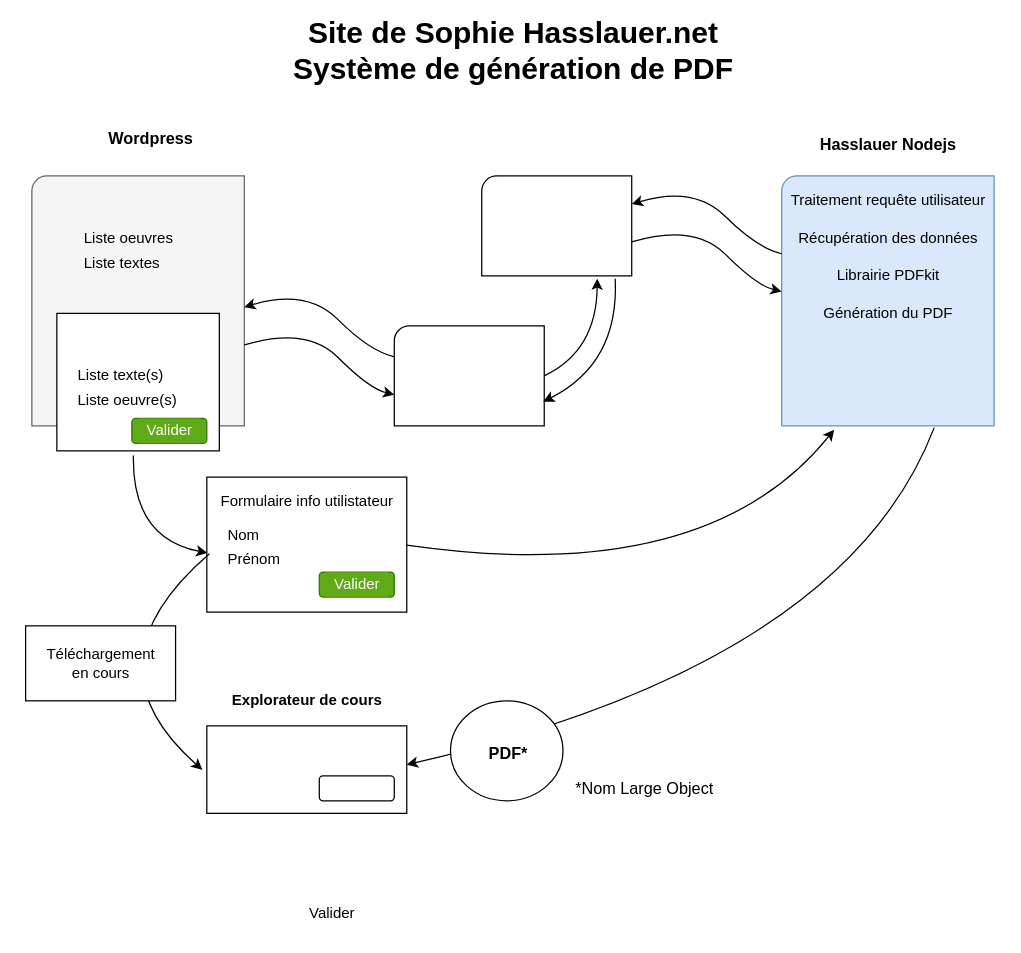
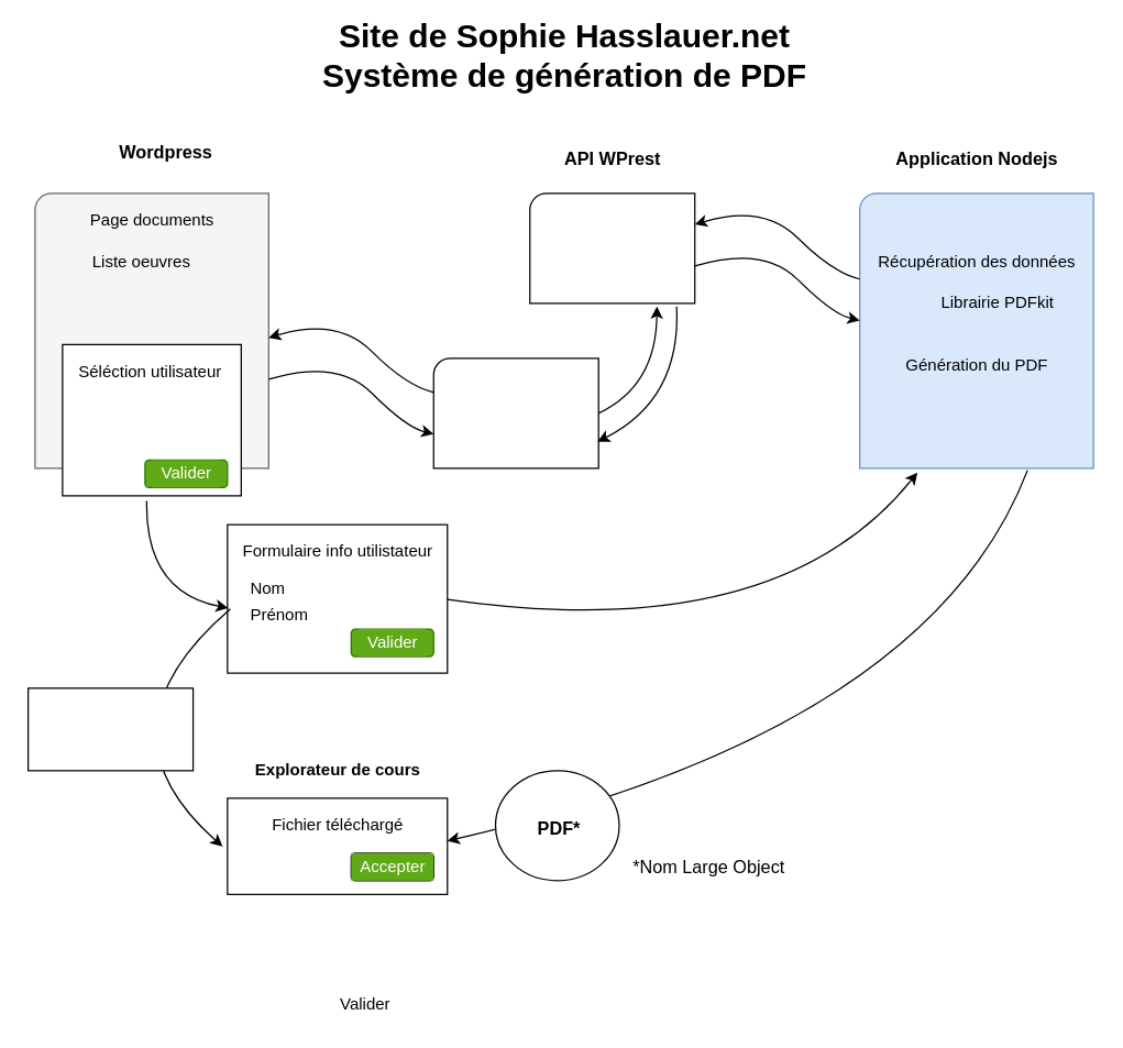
  <mxCell id="0" />
  <mxCell id="1" parent="0" />
  <mxCell id="2" value="" style="verticalLabelPosition=bottom;verticalAlign=top;html=1;shape=mxgraph.basic.corner_round_rect;dx=6;fillColor=#f5f5f5;fontColor=#333333;strokeColor=#666666;" vertex="1" parent="1"><mxGeometry x="25" y="140" width="170" height="200" as="geometry" /></mxCell>
  <mxCell id="3" value="" style="verticalLabelPosition=bottom;verticalAlign=top;html=1;shape=mxgraph.basic.corner_round_rect;dx=6;" vertex="1" parent="1"><mxGeometry x="315" y="260" width="120" height="80" as="geometry" /></mxCell>
  <mxCell id="4" value="" style="verticalLabelPosition=bottom;verticalAlign=top;html=1;shape=mxgraph.basic.corner_round_rect;dx=6;" vertex="1" parent="1"><mxGeometry x="385" y="140" width="120" height="80" as="geometry" /></mxCell>
  <mxCell id="5" value="Wordpress" style="text;html=1;align=center;verticalAlign=middle;resizable=0;points=[];autosize=1;strokeColor=none;fillColor=none;fontStyle=1;fontSize=13;" vertex="1" parent="1"><mxGeometry x="80" y="100" width="80" height="20" as="geometry" /></mxCell>
- <mxCell id="6" value="Hasslauer Nodejs" style="text;html=1;align=center;verticalAlign=middle;resizable=0;points=[];autosize=1;strokeColor=none;fillColor=none;fontStyle=1;fontSize=13;" vertex="1" parent="1"><mxGeometry x="645" y="105" width="130" height="20" as="geometry" /></mxCell>
+ <mxCell id="6" value="Application Nodejs" style="text;html=1;align=center;verticalAlign=middle;resizable=0;points=[];autosize=1;strokeColor=none;fillColor=none;fontStyle=1;fontSize=13;" vertex="1" parent="1"><mxGeometry x="645" y="105" width="130" height="20" as="geometry" /></mxCell>
+ <mxCell id="7" value="API WPrest" style="text;html=1;align=center;verticalAlign=middle;resizable=0;points=[];autosize=1;strokeColor=none;fillColor=none;fontStyle=1;fontSize=13;" vertex="1" parent="1"><mxGeometry x="400" y="105" width="90" height="20" as="geometry" /></mxCell>
  <mxCell id="8" value="Site de Sophie Hasslauer.net&lt;br&gt;Système de génération de PDF" style="text;strokeColor=none;fillColor=none;html=1;fontSize=24;fontStyle=1;verticalAlign=middle;align=center;" vertex="1" parent="1"><mxGeometry x="360" y="20" width="100" height="40" as="geometry" /></mxCell>
  <mxCell id="9" value="" style="verticalLabelPosition=bottom;verticalAlign=top;html=1;shape=mxgraph.basic.corner_round_rect;dx=6;fillColor=#dae8fc;strokeColor=#6c8ebf;" vertex="1" parent="1"><mxGeometry x="625" y="140" width="170" height="200" as="geometry" /></mxCell>
+ <mxCell id="10" value="Page documents" style="text;html=1;align=center;verticalAlign=middle;resizable=0;points=[];autosize=1;strokeColor=none;fillColor=none;" vertex="1" parent="1"><mxGeometry x="55" y="150" width="110" height="20" as="geometry" /></mxCell>
  <mxCell id="11" value="Liste oeuvres" style="text;html=1;align=left;verticalAlign=middle;resizable=0;points=[];autosize=1;strokeColor=none;fillColor=none;" vertex="1" parent="1"><mxGeometry x="65" y="180" width="90" height="20" as="geometry" /></mxCell>
- <mxCell id="12" value="Liste textes" style="text;html=1;align=left;verticalAlign=middle;resizable=0;points=[];autosize=1;strokeColor=none;fillColor=none;" vertex="1" parent="1"><mxGeometry x="65" y="200" width="80" height="20" as="geometry" /></mxCell>
  <mxCell id="13" value="" style="verticalLabelPosition=bottom;verticalAlign=top;html=1;shape=mxgraph.basic.rect;fillColor2=none;strokeWidth=1;size=20;indent=5;" vertex="1" parent="1"><mxGeometry x="45" y="250" width="130" height="110" as="geometry" /></mxCell>
- <mxCell id="15" value="Liste oeuvre(s)" style="text;html=1;align=left;verticalAlign=middle;resizable=0;points=[];autosize=1;strokeColor=none;fillColor=none;" vertex="1" parent="1"><mxGeometry x="60" y="310" width="90" height="20" as="geometry" /></mxCell>
- <mxCell id="16" value="Liste texte(s)" style="text;html=1;align=left;verticalAlign=middle;resizable=0;points=[];autosize=1;strokeColor=none;fillColor=none;" vertex="1" parent="1"><mxGeometry x="60" y="290" width="80" height="20" as="geometry" /></mxCell>
+ <mxCell id="14" value="Séléction utilisateur" style="text;html=1;align=left;verticalAlign=middle;resizable=0;points=[];autosize=1;strokeColor=none;fillColor=none;" vertex="1" parent="1"><mxGeometry x="55" y="260" width="120" height="20" as="geometry" /></mxCell>
  <mxCell id="17" value="" style="verticalLabelPosition=bottom;verticalAlign=top;html=1;shape=mxgraph.basic.rect;fillColor2=none;strokeWidth=1;size=20;indent=5;" vertex="1" parent="1"><mxGeometry x="165" y="381" width="160" height="108" as="geometry" /></mxCell>
  <mxCell id="18" value="Formulaire info utilistateur" style="text;html=1;align=center;verticalAlign=middle;resizable=0;points=[];autosize=1;strokeColor=none;fillColor=none;" vertex="1" parent="1"><mxGeometry x="170" y="391" width="150" height="20" as="geometry" /></mxCell>
  <mxCell id="19" value="Prénom" style="text;html=1;align=left;verticalAlign=middle;resizable=0;points=[];autosize=1;strokeColor=none;fillColor=none;" vertex="1" parent="1"><mxGeometry x="180" y="437" width="60" height="20" as="geometry" /></mxCell>
  <mxCell id="20" value="Nom" style="text;html=1;align=left;verticalAlign=middle;resizable=0;points=[];autosize=1;strokeColor=none;fillColor=none;" vertex="1" parent="1"><mxGeometry x="180" y="418" width="40" height="20" as="geometry" /></mxCell>
  <mxCell id="21" value="" style="curved=1;endArrow=classic;html=1;rounded=0;entryX=0.003;entryY=0.562;entryDx=0;entryDy=0;entryPerimeter=0;exitX=0.471;exitY=1.034;exitDx=0;exitDy=0;exitPerimeter=0;" edge="1" parent="1" source="13" target="17"><mxGeometry width="50" height="50" relative="1" as="geometry"><mxPoint x="90" y="465" as="sourcePoint" /><mxPoint x="140" y="415" as="targetPoint" /><Array as="points"><mxPoint x="105" y="430" /></Array></mxGeometry></mxCell>
  <mxCell id="22" value="" style="curved=1;endArrow=classic;html=1;rounded=0;entryX=0.247;entryY=1.015;entryDx=0;entryDy=0;entryPerimeter=0;exitX=1;exitY=0.504;exitDx=0;exitDy=0;exitPerimeter=0;" edge="1" parent="1" source="17" target="9"><mxGeometry width="50" height="50" relative="1" as="geometry"><mxPoint x="365" y="440" as="sourcePoint" /><mxPoint x="545.48" y="468.88" as="targetPoint" /><Array as="points"><mxPoint x="565" y="470" /></Array></mxGeometry></mxCell>
  <mxCell id="23" value="" style="curved=1;endArrow=classic;html=1;rounded=0;entryX=1;entryY=0.5;entryDx=0;entryDy=0;entryPerimeter=0;" edge="1" parent="1"><mxGeometry width="50" height="50" relative="1" as="geometry"><mxPoint x="625" y="202.262" as="sourcePoint" /><mxPoint x="505" y="162.5" as="targetPoint" /><Array as="points"><mxPoint x="605" y="197.5" /><mxPoint x="555" y="147.5" /></Array></mxGeometry></mxCell>
  <mxCell id="24" value="" style="curved=1;endArrow=classic;html=1;rounded=0;entryX=1;entryY=0.5;entryDx=0;entryDy=0;entryPerimeter=0;" edge="1" parent="1"><mxGeometry width="50" height="50" relative="1" as="geometry"><mxPoint x="505" y="192.74" as="sourcePoint" /><mxPoint x="625" y="232.502" as="targetPoint" /><Array as="points"><mxPoint x="555" y="177.74" /><mxPoint x="605" y="227.74" /></Array></mxGeometry></mxCell>
  <mxCell id="25" value="" style="curved=1;endArrow=classic;html=1;rounded=0;exitX=1;exitY=0.5;exitDx=0;exitDy=0;exitPerimeter=0;entryX=0.77;entryY=1.027;entryDx=0;entryDy=0;entryPerimeter=0;" edge="1" parent="1" source="3" target="4"><mxGeometry width="50" height="50" relative="1" as="geometry"><mxPoint x="445" y="310" as="sourcePoint" /><mxPoint x="495" y="260" as="targetPoint" /><Array as="points"><mxPoint x="477" y="280" /></Array></mxGeometry></mxCell>
  <mxCell id="26" value="" style="curved=1;endArrow=classic;html=1;rounded=0;entryX=1;entryY=0.5;entryDx=0;entryDy=0;entryPerimeter=0;" edge="1" parent="1"><mxGeometry width="50" height="50" relative="1" as="geometry"><mxPoint x="315" y="284.762" as="sourcePoint" /><mxPoint x="195" y="245" as="targetPoint" /><Array as="points"><mxPoint x="295" y="280" /><mxPoint x="245" y="230" /></Array></mxGeometry></mxCell>
  <mxCell id="27" value="" style="curved=1;endArrow=classic;html=1;rounded=0;entryX=1;entryY=0.5;entryDx=0;entryDy=0;entryPerimeter=0;" edge="1" parent="1"><mxGeometry width="50" height="50" relative="1" as="geometry"><mxPoint x="195" y="275.24" as="sourcePoint" /><mxPoint x="315" y="315.002" as="targetPoint" /><Array as="points"><mxPoint x="245" y="260.24" /><mxPoint x="295" y="310.24" /></Array></mxGeometry></mxCell>
  <mxCell id="28" value="" style="curved=1;endArrow=classic;html=1;rounded=0;exitX=0.718;exitY=1.007;exitDx=0;exitDy=0;exitPerimeter=0;entryX=1;entryY=0.444;entryDx=0;entryDy=0;entryPerimeter=0;" edge="1" parent="1" source="9" target="36"><mxGeometry width="50" height="50" relative="1" as="geometry"><mxPoint x="709.52" y="366.99" as="sourcePoint" /><mxPoint x="365" y="510" as="targetPoint" /><Array as="points"><mxPoint x="675" y="530" /></Array></mxGeometry></mxCell>
- <mxCell id="29" value="Librairie PDFkit" style="text;html=1;align=center;verticalAlign=middle;resizable=0;points=[];autosize=1;strokeColor=none;fillColor=none;" vertex="1" parent="1"><mxGeometry x="660" y="210" width="100" height="20" as="geometry" /></mxCell>
+ <mxCell id="29" value="Librairie PDFkit" style="text;html=1;align=center;verticalAlign=middle;resizable=0;points=[];autosize=1;strokeColor=none;fillColor=none;" vertex="1" parent="1"><mxGeometry x="675" y="210" width="100" height="20" as="geometry" /></mxCell>
  <mxCell id="30" value="" style="ellipse;whiteSpace=wrap;html=1;" vertex="1" parent="1"><mxGeometry x="360" y="560" width="90" height="80" as="geometry" /></mxCell>
  <mxCell id="31" value="PDF*" style="text;html=1;align=center;verticalAlign=middle;resizable=0;points=[];autosize=1;strokeColor=none;fillColor=none;fontStyle=1;fontSize=13;" vertex="1" parent="1"><mxGeometry x="376" y="592" width="60" height="20" as="geometry" /></mxCell>
- <mxCell id="32" value="Traitement requête utilisateur" style="text;html=1;align=center;verticalAlign=middle;resizable=0;points=[];autosize=1;strokeColor=none;fillColor=none;" vertex="1" parent="1"><mxGeometry x="625" y="150" width="170" height="20" as="geometry" /></mxCell>
  <mxCell id="33" value="*Nom Large Object" style="text;html=1;align=center;verticalAlign=middle;resizable=0;points=[];autosize=1;strokeColor=none;fillColor=none;fontSize=13;" vertex="1" parent="1"><mxGeometry x="445" y="620" width="140" height="20" as="geometry" /></mxCell>
  <mxCell id="34" value="Récupération des données" style="text;html=1;align=center;verticalAlign=middle;resizable=0;points=[];autosize=1;strokeColor=none;fillColor=none;" vertex="1" parent="1"><mxGeometry x="630" y="180" width="160" height="20" as="geometry" /></mxCell>
- <mxCell id="35" value="Génération du PDF" style="text;html=1;align=center;verticalAlign=middle;resizable=0;points=[];autosize=1;strokeColor=none;fillColor=none;" vertex="1" parent="1"><mxGeometry x="650" y="240" width="120" height="20" as="geometry" /></mxCell>
+ <mxCell id="35" value="Génération du PDF" style="text;html=1;align=center;verticalAlign=middle;resizable=0;points=[];autosize=1;strokeColor=none;fillColor=none;" vertex="1" parent="1"><mxGeometry x="650" y="255" width="120" height="20" as="geometry" /></mxCell>
  <mxCell id="36" value="" style="verticalLabelPosition=bottom;verticalAlign=top;html=1;shape=mxgraph.basic.rect;fillColor2=none;strokeWidth=1;size=20;indent=5;" vertex="1" parent="1"><mxGeometry x="165" y="580" width="160" height="70" as="geometry" /></mxCell>
  <mxCell id="37" value="Explorateur de cours" style="text;html=1;align=center;verticalAlign=middle;resizable=0;points=[];autosize=1;strokeColor=none;fillColor=none;fontStyle=1" vertex="1" parent="1"><mxGeometry x="170" y="550" width="150" height="20" as="geometry" /></mxCell>
  <mxCell id="38" value="" style="curved=1;endArrow=classic;html=1;rounded=0;fontSize=13;entryX=-0.022;entryY=0.504;entryDx=0;entryDy=0;entryPerimeter=0;exitX=0.013;exitY=0.567;exitDx=0;exitDy=0;exitPerimeter=0;" edge="1" parent="1" source="17" target="36"><mxGeometry width="50" height="50" relative="1" as="geometry"><mxPoint x="75" y="530" as="sourcePoint" /><mxPoint x="125" y="480" as="targetPoint" /><Array as="points"><mxPoint x="65" y="530" /></Array></mxGeometry></mxCell>
  <mxCell id="39" value="" style="rounded=0;whiteSpace=wrap;html=1;fontSize=13;" vertex="1" parent="1"><mxGeometry x="20" y="500" width="120" height="60" as="geometry" /></mxCell>
- <mxCell id="40" value="Téléchargement&lt;br&gt;en cours" style="text;html=1;align=center;verticalAlign=middle;resizable=0;points=[];autosize=1;strokeColor=none;fillColor=none;" vertex="1" parent="1"><mxGeometry x="30" y="515" width="100" height="30" as="geometry" /></mxCell>
  <mxCell id="41" value="" style="curved=1;endArrow=classic;html=1;rounded=0;exitX=0.89;exitY=1.028;exitDx=0;exitDy=0;exitPerimeter=0;entryX=0.993;entryY=0.758;entryDx=0;entryDy=0;entryPerimeter=0;" edge="1" parent="1" source="4" target="3"><mxGeometry width="50" height="50" relative="1" as="geometry"><mxPoint x="487.4" y="232.16" as="sourcePoint" /><mxPoint x="445" y="310" as="targetPoint" /><Array as="points"><mxPoint x="495" y="290" /></Array></mxGeometry></mxCell>
+ <mxCell id="42" value="Fichier téléchargé" style="text;html=1;align=center;verticalAlign=middle;resizable=0;points=[];autosize=1;strokeColor=none;fillColor=none;" vertex="1" parent="1"><mxGeometry x="190" y="590" width="110" height="20" as="geometry" /></mxCell>
  <mxCell id="43" value="" style="rounded=1;whiteSpace=wrap;html=1;fontSize=13;" vertex="1" parent="1"><mxGeometry x="255" y="620" width="60" height="20" as="geometry" /></mxCell>
+ <mxCell id="44" value="Accepter" style="text;html=1;align=center;verticalAlign=middle;resizable=0;points=[];autosize=1;strokeColor=none;fillColor=#60a917;fontColor=#ffffff;" vertex="1" parent="1"><mxGeometry x="255" y="620" width="60" height="20" as="geometry" /></mxCell>
  <mxCell id="45" value="Valider" style="text;html=1;align=center;verticalAlign=middle;resizable=0;points=[];autosize=1;strokeColor=none;fillColor=none;" vertex="1" parent="1"><mxGeometry x="240" y="720" width="50" height="20" as="geometry" /></mxCell>
  <mxCell id="46" value="" style="rounded=1;whiteSpace=wrap;html=1;fontSize=13;fillColor=#60a917;fontColor=#ffffff;strokeColor=#2D7600;" vertex="1" parent="1"><mxGeometry x="255" y="457" width="60" height="20" as="geometry" /></mxCell>
  <mxCell id="47" value="Valider" style="text;html=1;align=center;verticalAlign=middle;resizable=0;points=[];autosize=1;strokeColor=none;fillColor=#60a917;fontColor=#ffffff;" vertex="1" parent="1"><mxGeometry x="260" y="457" width="50" height="20" as="geometry" /></mxCell>
  <mxCell id="48" value="" style="rounded=1;whiteSpace=wrap;html=1;fontSize=13;fillColor=#60a917;fontColor=#ffffff;strokeColor=#2D7600;" vertex="1" parent="1"><mxGeometry x="105" y="334" width="60" height="20" as="geometry" /></mxCell>
  <mxCell id="49" value="Valider" style="text;html=1;align=center;verticalAlign=middle;resizable=0;points=[];autosize=1;strokeColor=none;fillColor=#60a917;fontColor=#ffffff;" vertex="1" parent="1"><mxGeometry x="110" y="334" width="50" height="20" as="geometry" /></mxCell>
